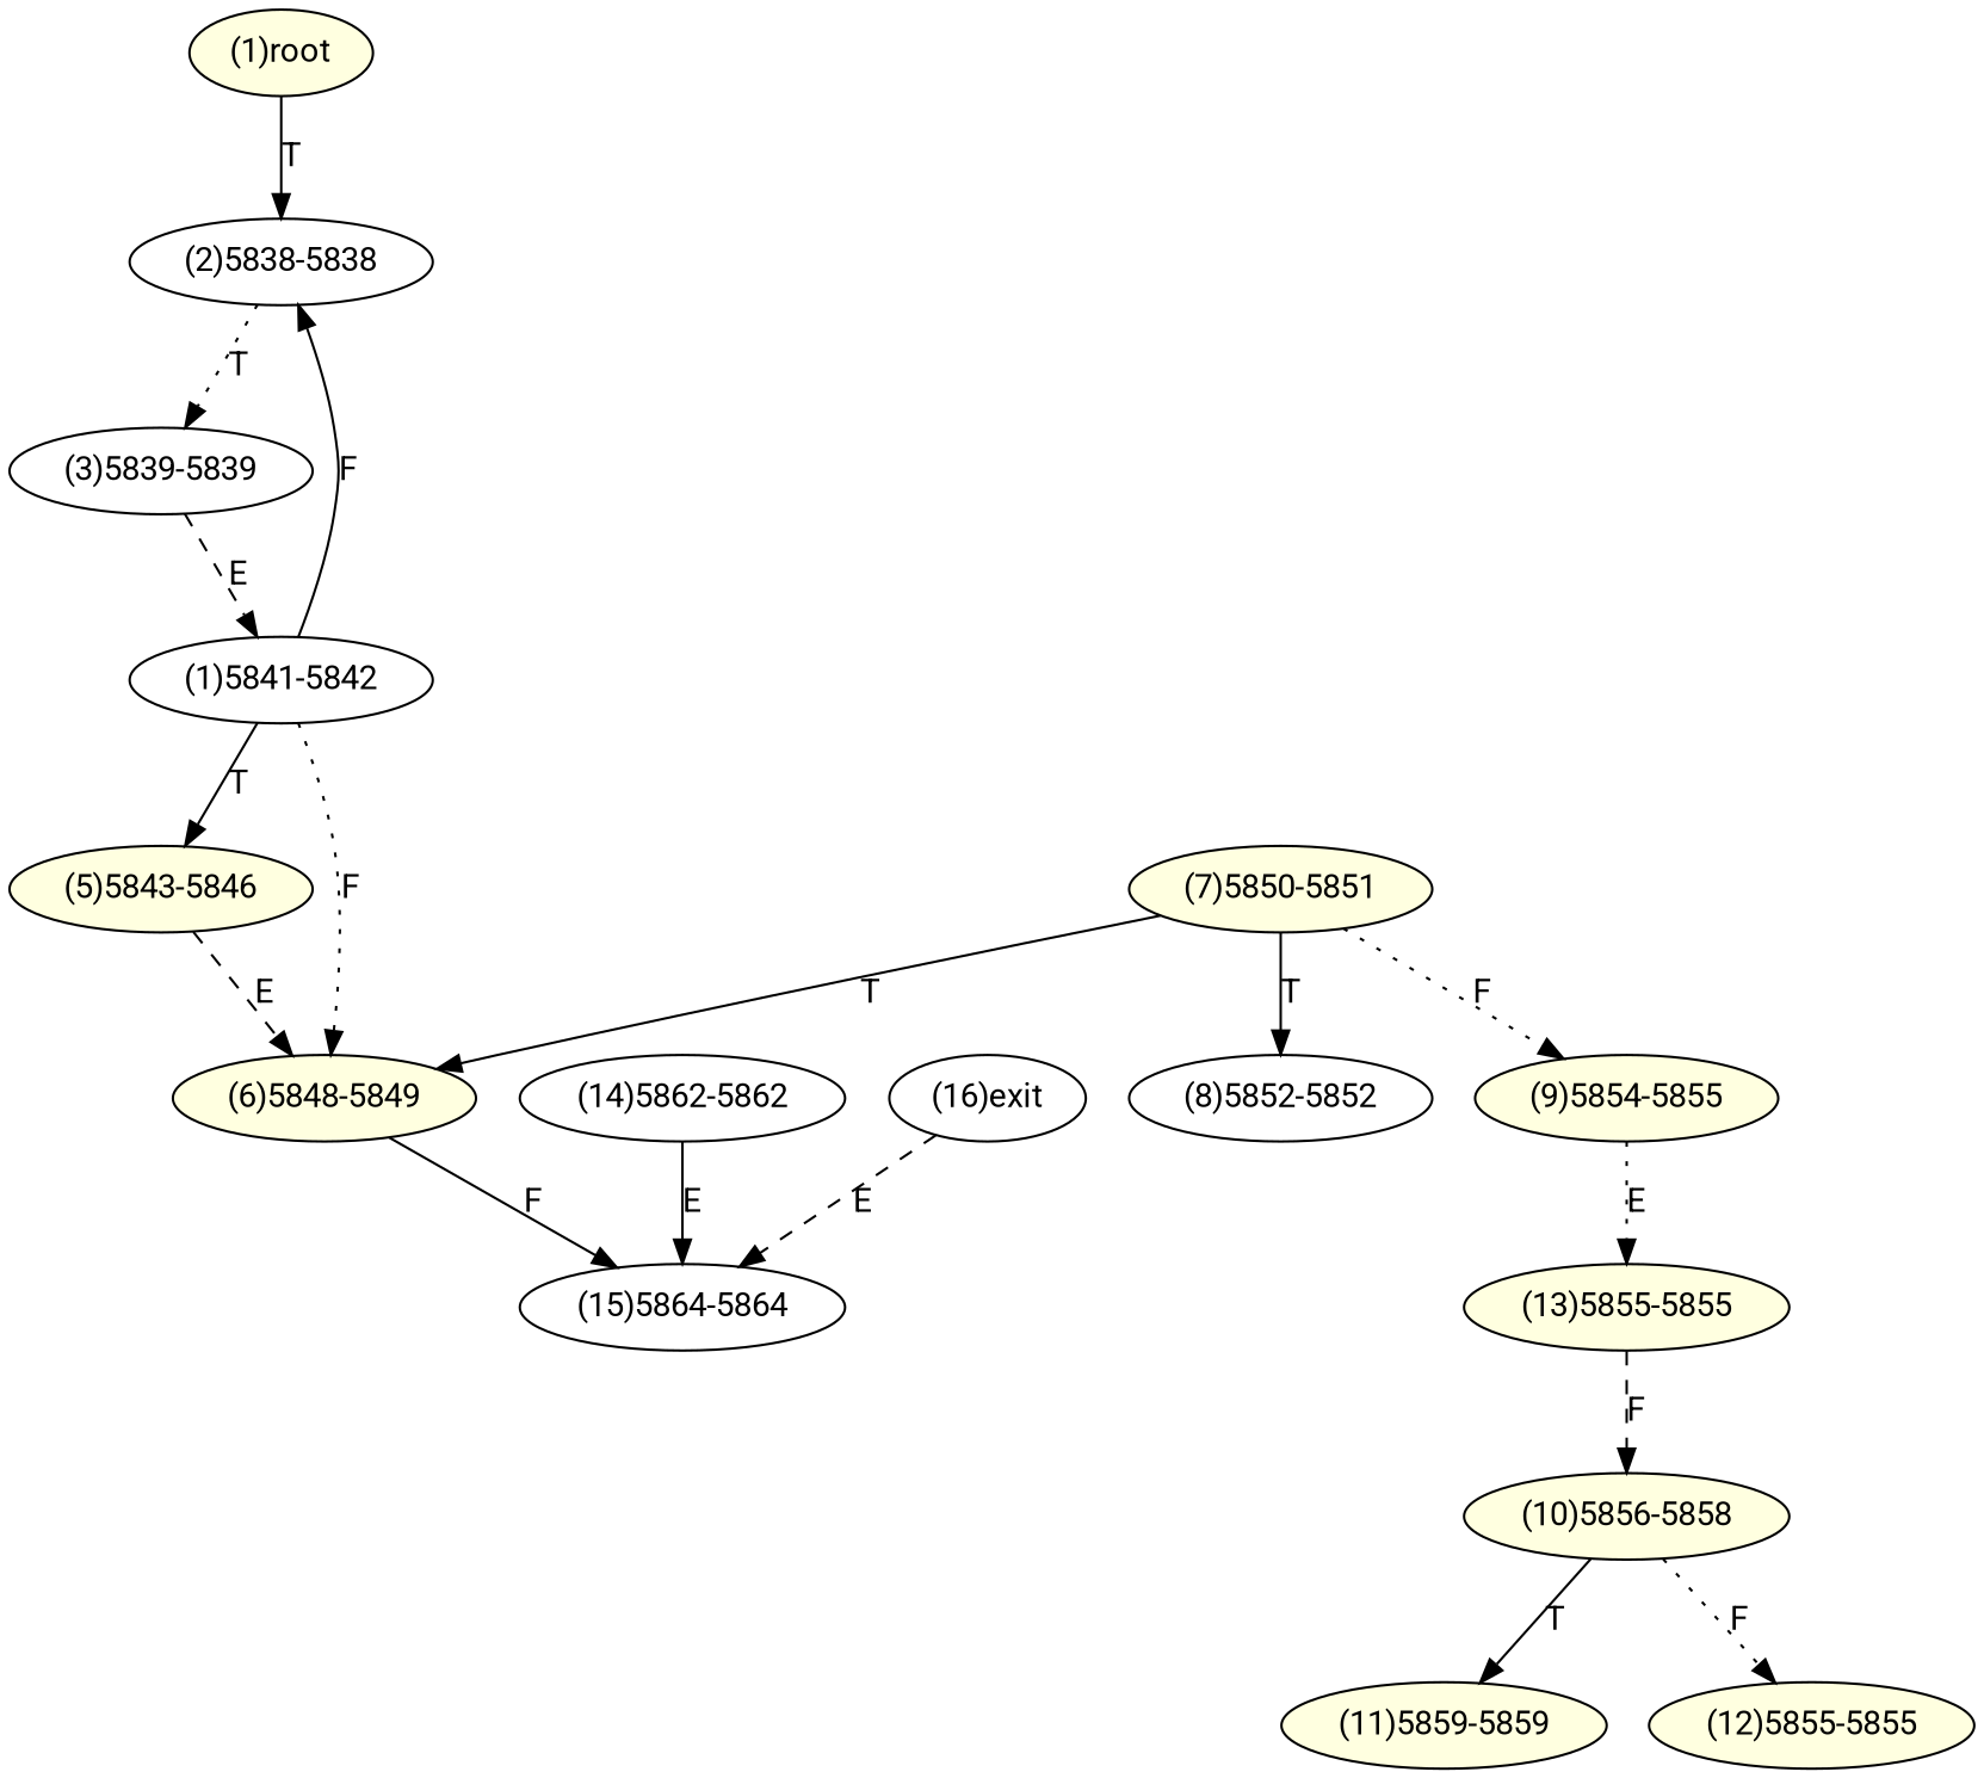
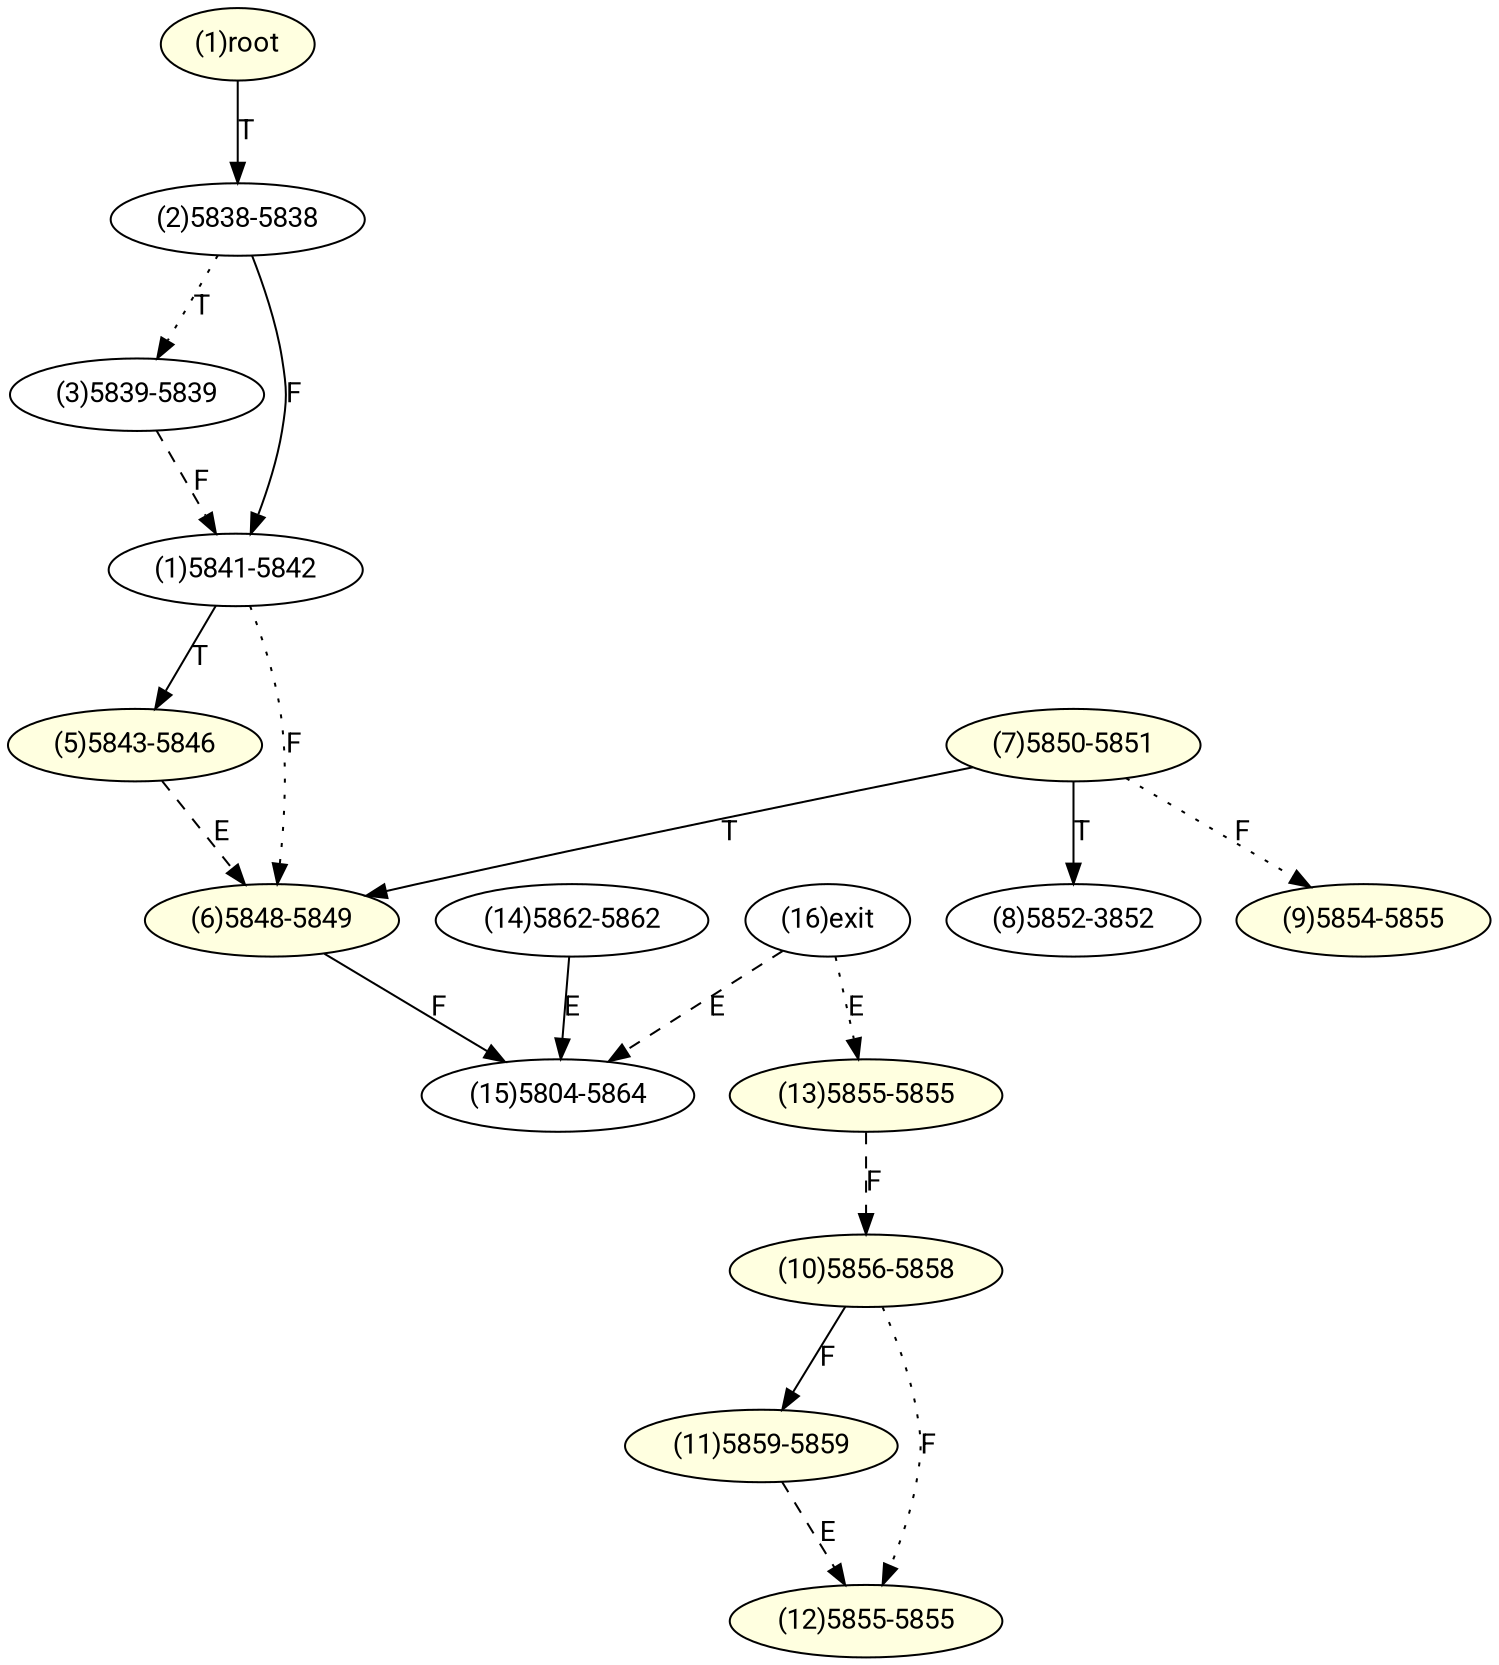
  digraph {
    fontname=Roboto
    node [fillcolor=lightyellow fontname=Roboto style=filled]
    edge [fontname=Roboto style=solid]
    n1 [label="(1)root"]
    n2 [fillcolor=white label="(2)5838-5838"]
    n3 [fillcolor=white label="(3)5839-5839"]
    n4 [fillcolor=white label="(1)5841-5842"]
    n5 [label="(5)5843-5846"]
    n6 [label="(6)5848-5849"]
-   n7 [fillcolor=white label="(15)5864-5864"]
+   n7 [fillcolor=white label="(15)5804-5864"]
    n8 [label="(7)5850-5851"]
-   n9 [fillcolor=white label="(8)5852-5852"]
+   n9 [fillcolor=white label="(8)5852-3852"]
    n10 [label="(9)5854-5855"]
    n11 [label="(13)5855-5855"]
    n12 [label="(10)5856-5858"]
    n13 [label="(11)5859-5859"]
    n14 [label="(12)5855-5855"]
    n15 [fillcolor=white label="(14)5862-5862"]
    n16 [fillcolor=white label="(16)exit"]
    n1 -> n2 [label=T]
    n2 -> n3 [label=T style=dotted]
-   n4 -> n2 [label=F]
-   n3 -> n4 [label=E style=dashed]
+   n2 -> n4 [label=F]
+   n3 -> n4 [label=F style=dashed]
    n4 -> n5 [label=T]
    n4 -> n6 [label=F style=dotted]
    n5 -> n6 [label=E style=dashed]
    n6 -> n7 [label=F]
    n8 -> n6 [label=T]
    n8 -> n9 [label=T]
    n8 -> n10 [label=F style=dotted]
-   n10 -> n11 [label=E style=dotted]
+   n16 -> n11 [label=E style=dotted]
    n11 -> n12 [label=F style=dashed]
-   n12 -> n13 [label=T]
+   n12 -> n13 [label=F]
    n12 -> n14 [label=F style=dotted]
+   n13 -> n14 [label=E style=dashed]
    n15 -> n7 [label=E]
    n16 -> n7 [label=E style=dashed]
  }
